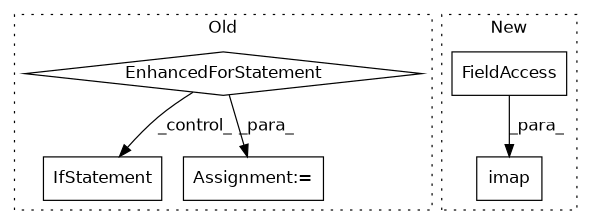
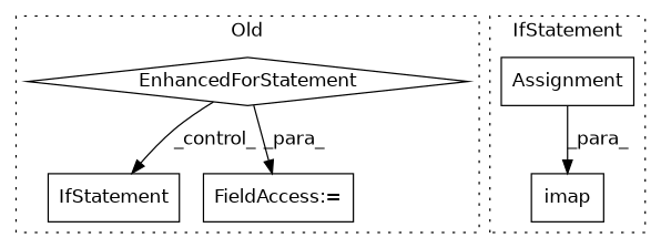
  digraph {
    fontname="DejaVu Sans"
    node [fontname="DejaVu Sans" shape=box]
    edge [fontname="DejaVu Sans"]
    n1 [a=70 l="81,2" label=EnhancedForStatement s="747,870" shape=diamond]
    n2 [a=25 l="4,2" label=IfStatement s="969,976"]
-   n3 [a=7 l=2 label="Assignment:=" s=897]
+   n3 [a=7 l=2 label="FieldAccess:=" s=897]
    n4 [a=32 l="5,1" label=imap s="1115,1140"]
-   n5 [a=22 l=10 label=FieldAccess s=1120]
+   n5 [a=22 l=10 label=Assignment s=1120]
    subgraph cluster_1 {
      label=Old
      style=dotted
      n1
      n2
      n3
    }
    subgraph cluster_2 {
-     label=New
+     label=IfStatement
      style=dotted
      n4
      n5
    }
    n1 -> n2 [label=_control_]
    n1 -> n3 [label=_para_]
    n5 -> n4 [label=_para_]
  }
